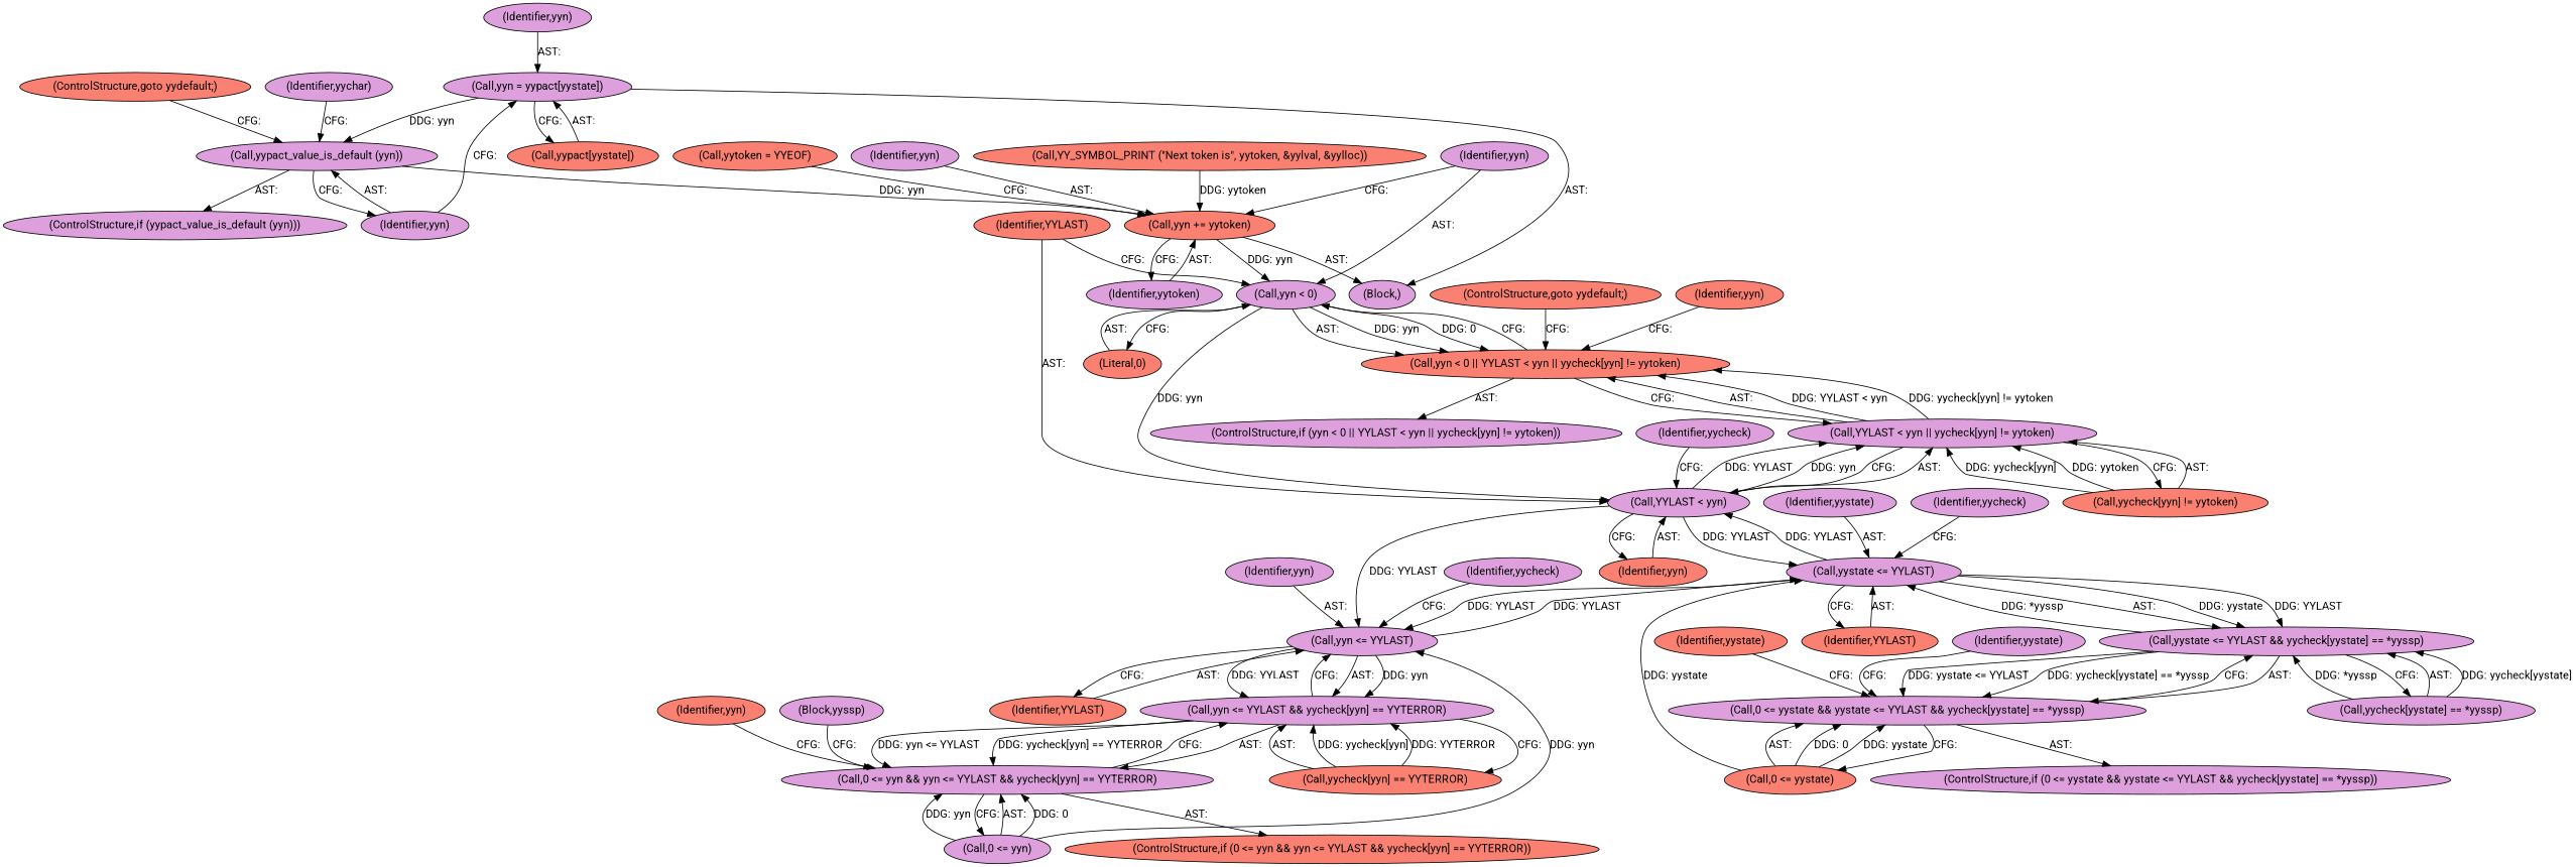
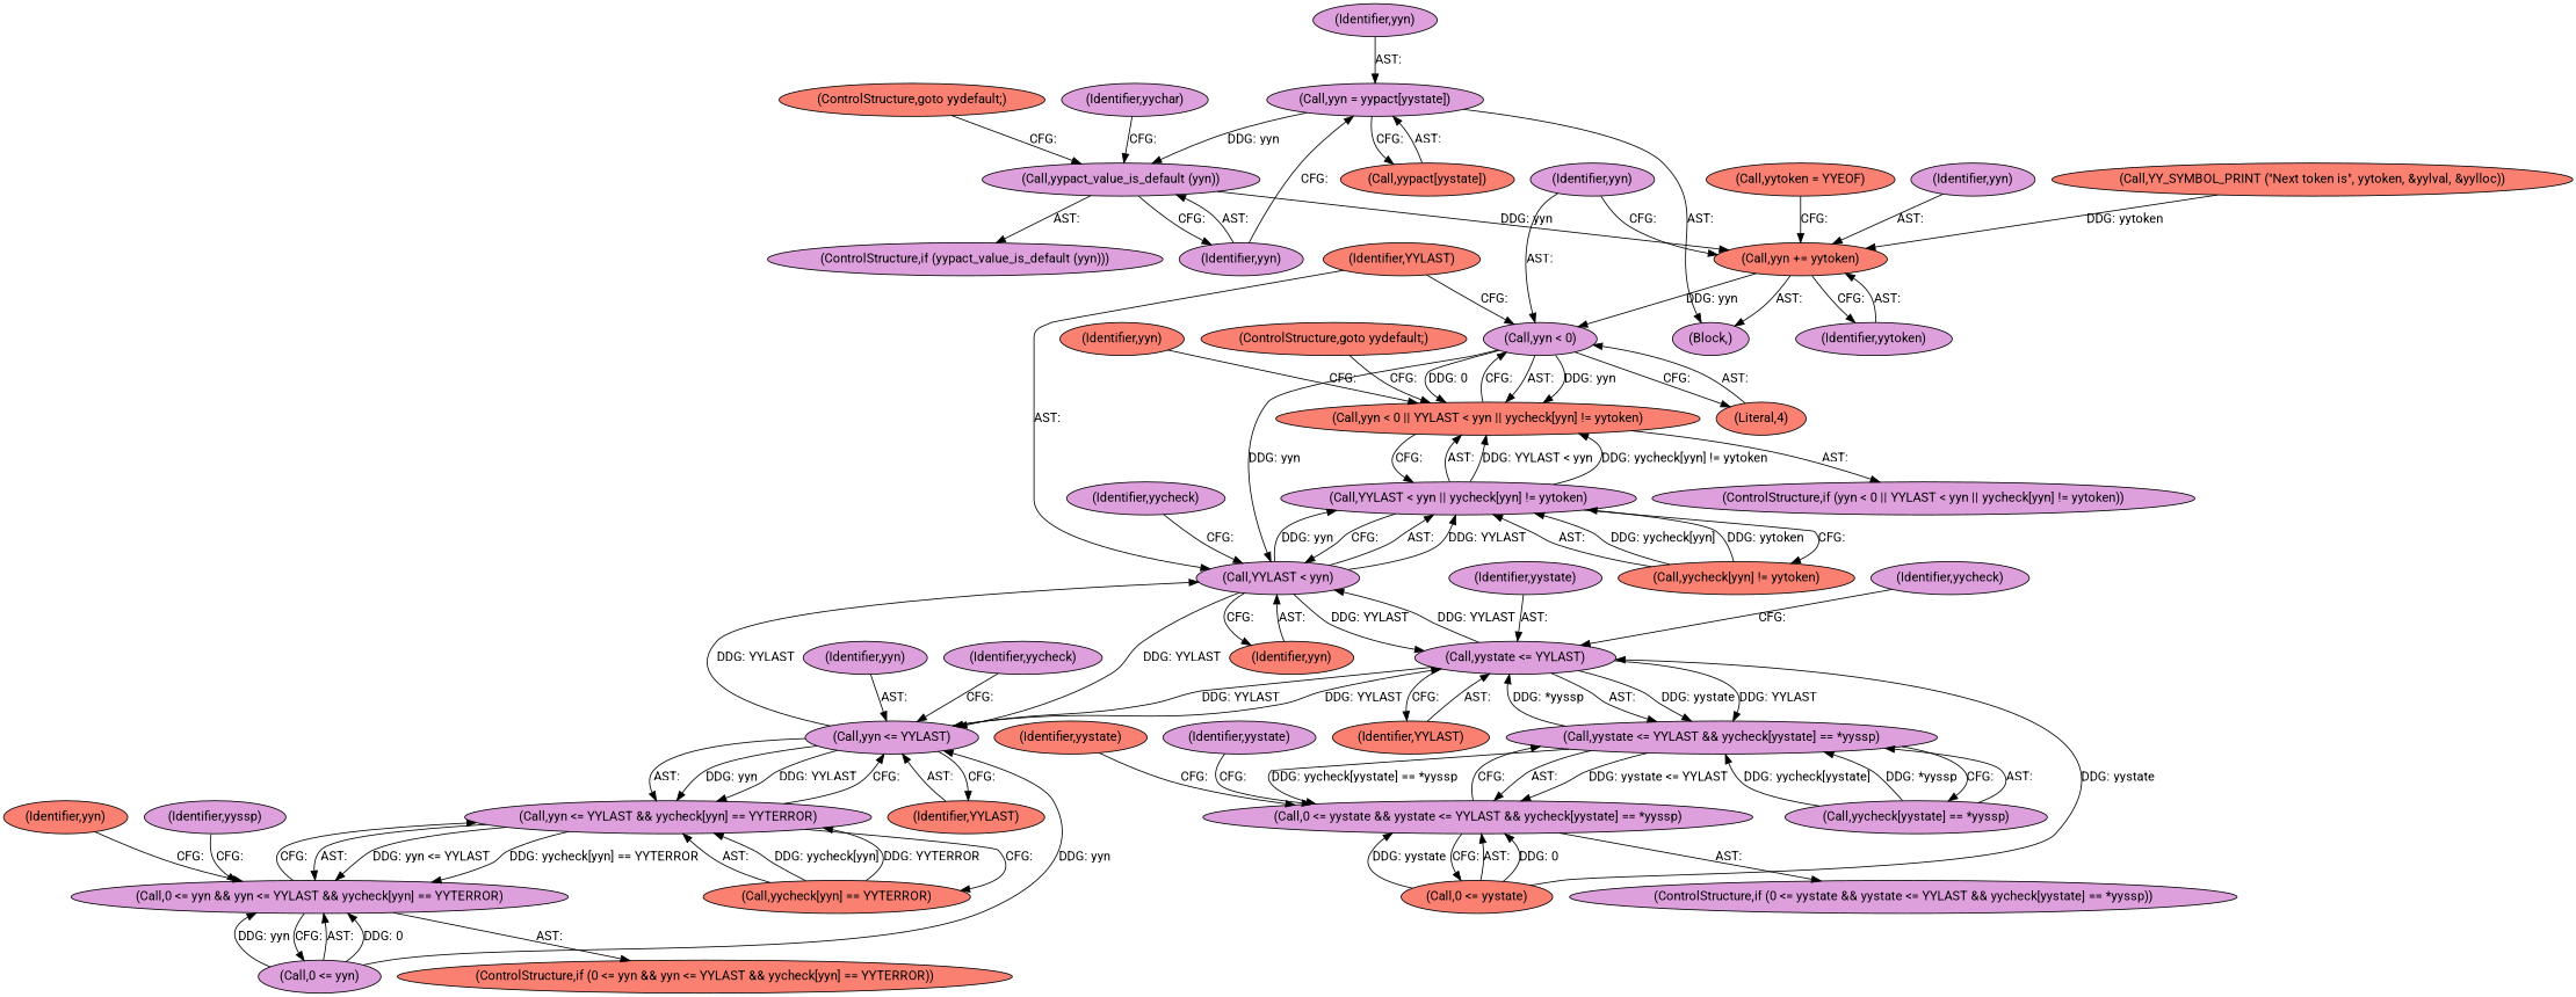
  digraph {
    fontname=Roboto
    node [fillcolor=plum fontname=Roboto style=filled]
    edge [fontname=Roboto]
    n1 [label="(Call,yyn = yypact[yystate])"]
    n2 [label="(Call,yypact_value_is_default (yyn))"]
    n3 [label="(Block,)"]
    n4 [fillcolor=salmon label="(Call,yypact[yystate])"]
    n5 [fillcolor=salmon label="(Call,yyn += yytoken)"]
    n6 [label="(ControlStructure,if (yypact_value_is_default (yyn)))"]
    n7 [label="(Identifier,yyn)"]
    n8 [label="(Call,yyn < 0)"]
    n9 [label="(Identifier,yytoken)"]
    n10 [fillcolor=salmon label="(Call,yyn < 0 || YYLAST < yyn || yycheck[yyn] != yytoken)"]
    n11 [label="(Call,YYLAST < yyn)"]
-   n12 [fillcolor=salmon label="(Literal,0)"]
+   n12 [fillcolor=salmon label="(Literal,4)"]
    n13 [label="(Call,YYLAST < yyn || yycheck[yyn] != yytoken)"]
    n14 [label="(ControlStructure,if (yyn < 0 || YYLAST < yyn || yycheck[yyn] != yytoken))"]
    n15 [label="(Call,yystate <= YYLAST)"]
    n16 [label="(Call,yyn <= YYLAST)"]
    n17 [fillcolor=salmon label="(Identifier,yyn)"]
    n18 [fillcolor=salmon label="(Call,yycheck[yyn] != yytoken)"]
    n19 [label="(Call,yystate <= YYLAST && yycheck[yystate] == *yyssp)"]
    n20 [fillcolor=salmon label="(Identifier,YYLAST)"]
    n21 [label="(Call,yyn <= YYLAST && yycheck[yyn] == YYTERROR)"]
    n22 [fillcolor=salmon label="(Identifier,YYLAST)"]
    n23 [label="(Call,0 <= yystate && yystate <= YYLAST && yycheck[yystate] == *yyssp)"]
    n24 [label="(Call,yycheck[yystate] == *yyssp)"]
    n25 [fillcolor=salmon label="(Call,0 <= yystate)"]
    n26 [label="(ControlStructure,if (0 <= yystate && yystate <= YYLAST && yycheck[yystate] == *yyssp))"]
    n27 [label="(Call,0 <= yyn && yyn <= YYLAST && yycheck[yyn] == YYTERROR)"]
    n28 [fillcolor=salmon label="(Call,yycheck[yyn] == YYTERROR)"]
    n29 [label="(Call,0 <= yyn)"]
    n30 [fillcolor=salmon label="(ControlStructure,if (0 <= yyn && yyn <= YYLAST && yycheck[yyn] == YYTERROR))"]
    n31 [fillcolor=salmon label="(Identifier,yyn)"]
    n32 [fillcolor=salmon label="(Call,yytoken = YYEOF)"]
    n33 [label="(Identifier,yyn)"]
    n34 [fillcolor=salmon label="(Identifier,yystate)"]
    n35 [label="(Identifier,yystate)"]
    n36 [fillcolor=salmon label="(Identifier,yyn)"]
    n37 [label="(Identifier,yychar)"]
    n38 [fillcolor=salmon label="(ControlStructure,goto yydefault;)"]
    n39 [label="(Identifier,yyn)"]
    n40 [fillcolor=salmon label="(Call,YY_SYMBOL_PRINT (\"Next token is\", yytoken, &yylval, &yylloc))"]
    n41 [label="(Identifier,yycheck)"]
    n42 [label="(Identifier,yystate)"]
    n43 [fillcolor=salmon label="(Identifier,YYLAST)"]
    n44 [label="(Identifier,yyn)"]
    n45 [fillcolor=salmon label="(ControlStructure,goto yydefault;)"]
-   n46 [label="(Block,yyssp)"]
+   n46 [label="(Identifier,yyssp)"]
    n47 [label="(Identifier,yyn)"]
    n48 [label="(Identifier,yycheck)"]
    n49 [label="(Identifier,yycheck)"]
    n1 -> n2 [label="DDG: yyn"]
    n1 -> n3 [label="AST: "]
    n1 -> n4 [label="CFG: "]
    n2 -> n5 [label="DDG: yyn"]
    n2 -> n6 [label="AST: "]
    n2 -> n7 [label="CFG: "]
    n4 -> n1 [label="AST: "]
    n5 -> n3 [label="AST: "]
    n5 -> n8 [label="DDG: yyn"]
    n5 -> n9 [label="CFG: "]
    n7 -> n1 [label="CFG: "]
    n7 -> n2 [label="AST: "]
    n8 -> n10 [label="AST: "]
    n8 -> n10 [label="DDG: yyn"]
    n8 -> n10 [label="DDG: 0"]
    n8 -> n11 [label="DDG: yyn"]
    n8 -> n12 [label="CFG: "]
    n9 -> n5 [label="AST: "]
    n10 -> n8 [label="CFG: "]
    n10 -> n13 [label="CFG: "]
    n10 -> n14 [label="AST: "]
    n11 -> n13 [label="AST: "]
    n11 -> n13 [label="DDG: YYLAST"]
    n11 -> n13 [label="DDG: yyn"]
    n11 -> n15 [label="DDG: YYLAST"]
    n11 -> n16 [label="DDG: YYLAST"]
    n11 -> n17 [label="CFG: "]
    n12 -> n8 [label="AST: "]
    n13 -> n10 [label="AST: "]
    n13 -> n10 [label="DDG: YYLAST < yyn"]
    n13 -> n10 [label="DDG: yycheck[yyn] != yytoken"]
    n13 -> n11 [label="CFG: "]
    n13 -> n18 [label="CFG: "]
    n15 -> n11 [label="DDG: YYLAST"]
    n15 -> n16 [label="DDG: YYLAST"]
    n15 -> n19 [label="AST: "]
    n15 -> n19 [label="DDG: yystate"]
    n15 -> n19 [label="DDG: YYLAST"]
    n15 -> n20 [label="CFG: "]
+   n16 -> n11 [label="DDG: YYLAST"]
    n16 -> n15 [label="DDG: YYLAST"]
    n16 -> n21 [label="AST: "]
    n16 -> n21 [label="DDG: yyn"]
    n16 -> n21 [label="DDG: YYLAST"]
    n16 -> n22 [label="CFG: "]
    n17 -> n11 [label="AST: "]
    n18 -> n13 [label="AST: "]
    n18 -> n13 [label="DDG: yycheck[yyn]"]
    n18 -> n13 [label="DDG: yytoken"]
    n19 -> n15 [label="DDG: *yyssp"]
    n19 -> n23 [label="AST: "]
    n19 -> n23 [label="DDG: yystate <= YYLAST"]
    n19 -> n23 [label="DDG: yycheck[yystate] == *yyssp"]
    n19 -> n24 [label="CFG: "]
    n20 -> n15 [label="AST: "]
    n21 -> n16 [label="CFG: "]
    n21 -> n27 [label="AST: "]
    n21 -> n27 [label="DDG: yyn <= YYLAST"]
    n21 -> n27 [label="DDG: yycheck[yyn] == YYTERROR"]
    n21 -> n28 [label="CFG: "]
    n22 -> n16 [label="AST: "]
    n23 -> n19 [label="CFG: "]
    n23 -> n25 [label="CFG: "]
    n23 -> n26 [label="AST: "]
    n24 -> n19 [label="AST: "]
    n24 -> n19 [label="DDG: yycheck[yystate]"]
    n24 -> n19 [label="DDG: *yyssp"]
    n25 -> n15 [label="DDG: yystate"]
    n25 -> n23 [label="AST: "]
    n25 -> n23 [label="DDG: 0"]
    n25 -> n23 [label="DDG: yystate"]
    n27 -> n21 [label="CFG: "]
    n27 -> n29 [label="CFG: "]
    n27 -> n30 [label="AST: "]
    n28 -> n21 [label="AST: "]
    n28 -> n21 [label="DDG: yycheck[yyn]"]
    n28 -> n21 [label="DDG: YYTERROR"]
    n29 -> n16 [label="DDG: yyn"]
    n29 -> n27 [label="AST: "]
    n29 -> n27 [label="DDG: 0"]
    n29 -> n27 [label="DDG: yyn"]
    n31 -> n10 [label="CFG: "]
    n32 -> n5 [label="CFG: "]
    n33 -> n5 [label="AST: "]
    n34 -> n23 [label="CFG: "]
    n35 -> n15 [label="AST: "]
    n36 -> n27 [label="CFG: "]
    n37 -> n2 [label="CFG: "]
    n38 -> n10 [label="CFG: "]
    n39 -> n1 [label="AST: "]
    n40 -> n5 [label="DDG: yytoken"]
    n41 -> n15 [label="CFG: "]
    n42 -> n23 [label="CFG: "]
    n43 -> n8 [label="CFG: "]
    n43 -> n11 [label="AST: "]
    n44 -> n5 [label="CFG: "]
    n44 -> n8 [label="AST: "]
    n45 -> n2 [label="CFG: "]
    n46 -> n27 [label="CFG: "]
    n47 -> n16 [label="AST: "]
    n48 -> n11 [label="CFG: "]
    n49 -> n16 [label="CFG: "]
  }
